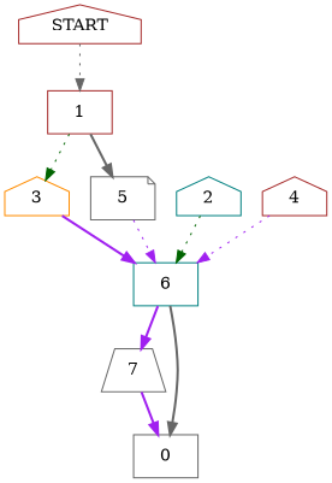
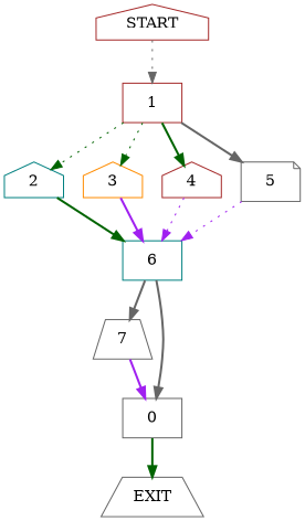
  digraph {
    node [color=gray40 shape=house]
    edge [color=darkgreen style=bold]
    n1 [color=brown label=START]
    1 [color=brown shape=box]
    2 [color=teal]
    3 [color=darkorange]
    4 [color=brown]
    5 [shape=note]
+   n7 [label=EXIT shape=trapezium]
    6 [color=teal shape=box]
    7 [shape=trapezium]
    n10 [label=0 shape=box]
    n1 -> 1 [color=gray40 style=dotted]
+   1 -> 2 [style=dotted]
    1 -> 3 [style=dotted]
+   1 -> 4
    1 -> 5 [color=gray40]
-   2 -> 6 [style=dotted]
+   2 -> 6
    3 -> 6 [color=purple]
    4 -> 6 [color=purple style=dotted]
    5 -> 6 [color=purple style=dotted]
-   6 -> 7 [color=purple]
+   6 -> 7 [color=gray40]
    6 -> n10 [color=gray40]
    7 -> n10 [color=purple]
+   n10 -> n7
  }
